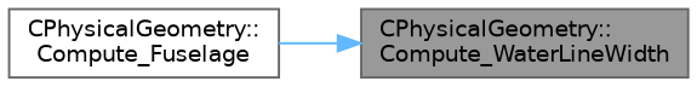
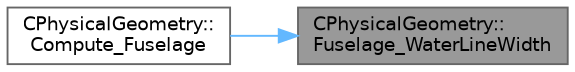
  digraph {
    rankdir=RL
    node [fontname=Helvetica fontsize=10 shape=box style=filled]
-   n1 [color=gray40 fillcolor=grey60 fontcolor=black height=0.2 label="CPhysicalGeometry::\lCompute_WaterLineWidth" width=0.4]
+   n1 [color=gray40 fillcolor=grey60 fontcolor=black height=0.2 label="CPhysicalGeometry::\lFuselage_WaterLineWidth" width=0.4]
    n2 [color=grey40 fillcolor=white height=0.2 label="CPhysicalGeometry::\lCompute_Fuselage" width=0.4]
    n1 -> n2 [color=steelblue1 dir=back fontname=Helvetica fontsize=10 labelfontname=Helvetica labelfontsize=10 style=solid]
  }
